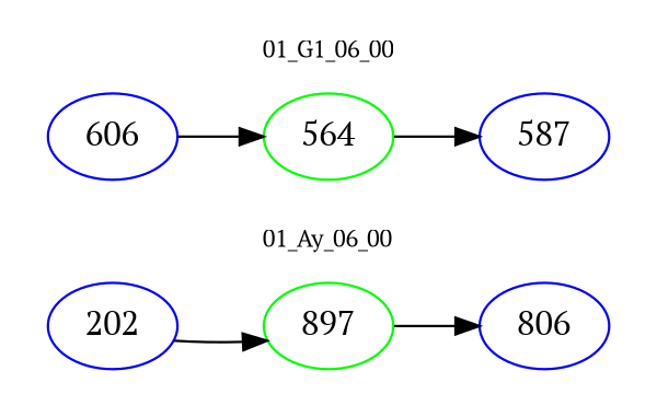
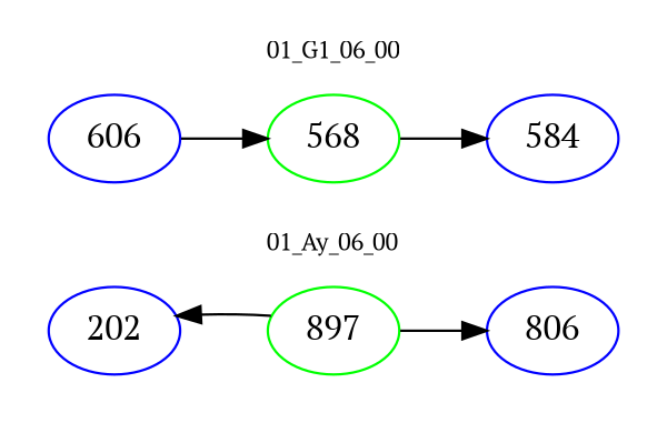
  digraph {
    fontname="PT Serif"
    rankdir=LR
    node [color=blue fontname="PT Serif"]
    edge [color=black fontname="PT Serif"]
    n1 [label=202]
    n2 [color=green label=897]
    n3 [label=806]
    n4 [label=606]
-   n5 [color=green label=564]
-   n6 [label=587]
+   n5 [color=green label=568]
+   n6 [label=584]
    subgraph cluster_1 {
      color=white
      fontsize=10
      label="01_Ay_06_00"
      n1
      n2
      n3
    }
    subgraph cluster_2 {
      color=white
      fontsize=10
      label="01_G1_06_00"
      n4
      n5
      n6
    }
-   n1 -> n2
+   n2 -> n1
    n2 -> n3
    n4 -> n5
    n5 -> n6
  }
